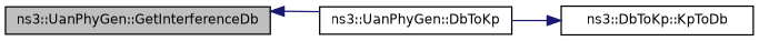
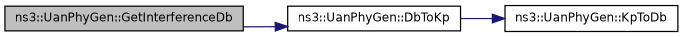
  digraph {
    rankdir=LR
    node [color=black fillcolor=white fontname=Helvetica fontsize=10 shape=record style=filled]
    edge [color=midnightblue fontname=Helvetica fontsize=10 labelfontname=Helvetica labelfontsize=10 style=solid]
    n1 [fillcolor=grey75 fontcolor=black height=0.2 label="ns3::UanPhyGen::GetInterferenceDb" width=0.4]
    n2 [height=0.2 label="ns3::UanPhyGen::DbToKp" width=0.4]
-   n3 [height=0.2 label="ns3::DbToKp::KpToDb" width=0.4]
-   n2 -> n1
+   n3 [height=0.2 label="ns3::UanPhyGen::KpToDb" width=0.4]
+   n1 -> n2
    n2 -> n3
  }
